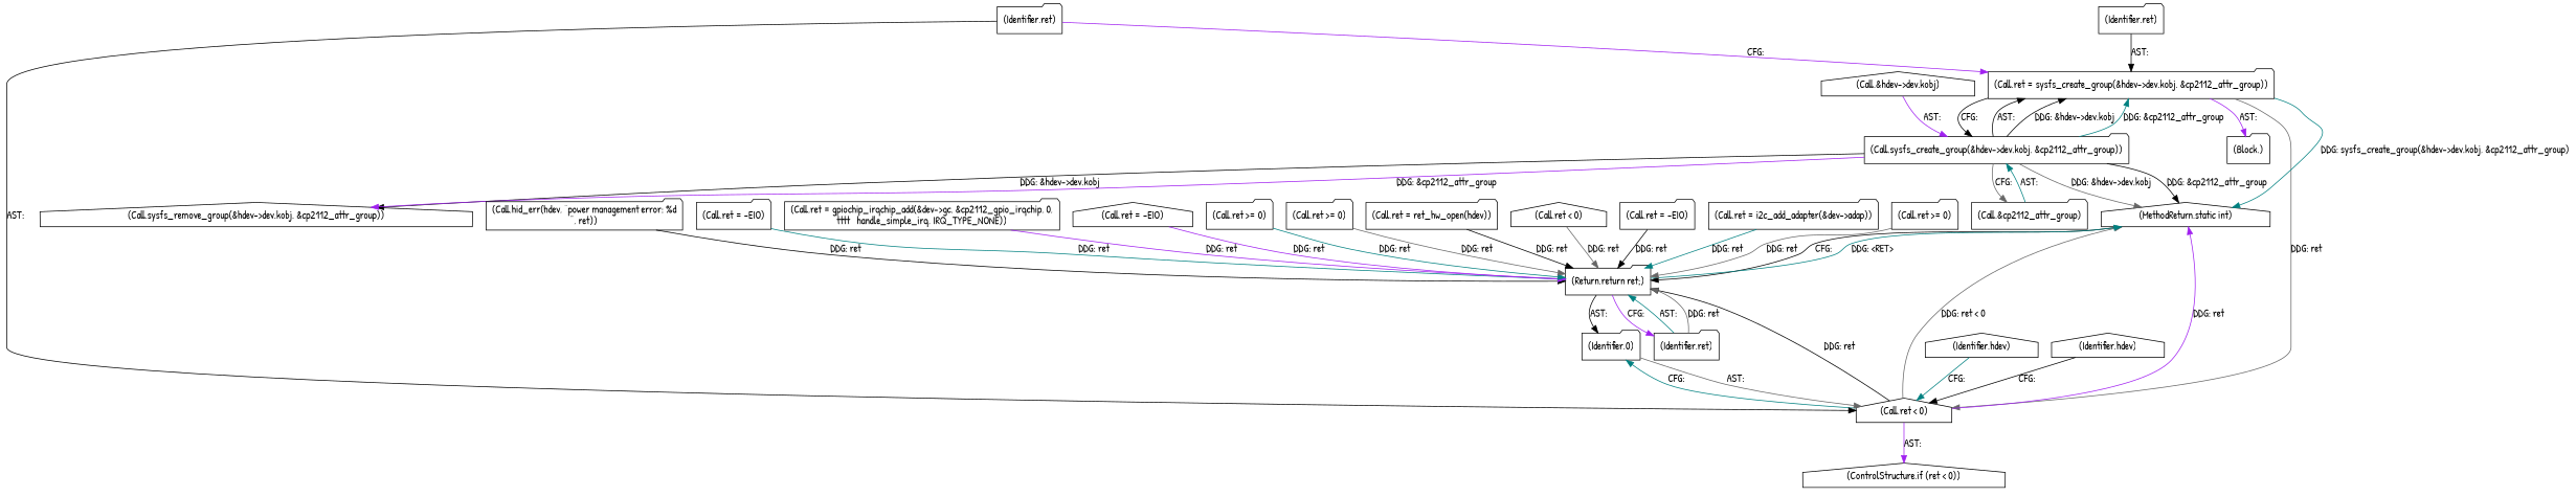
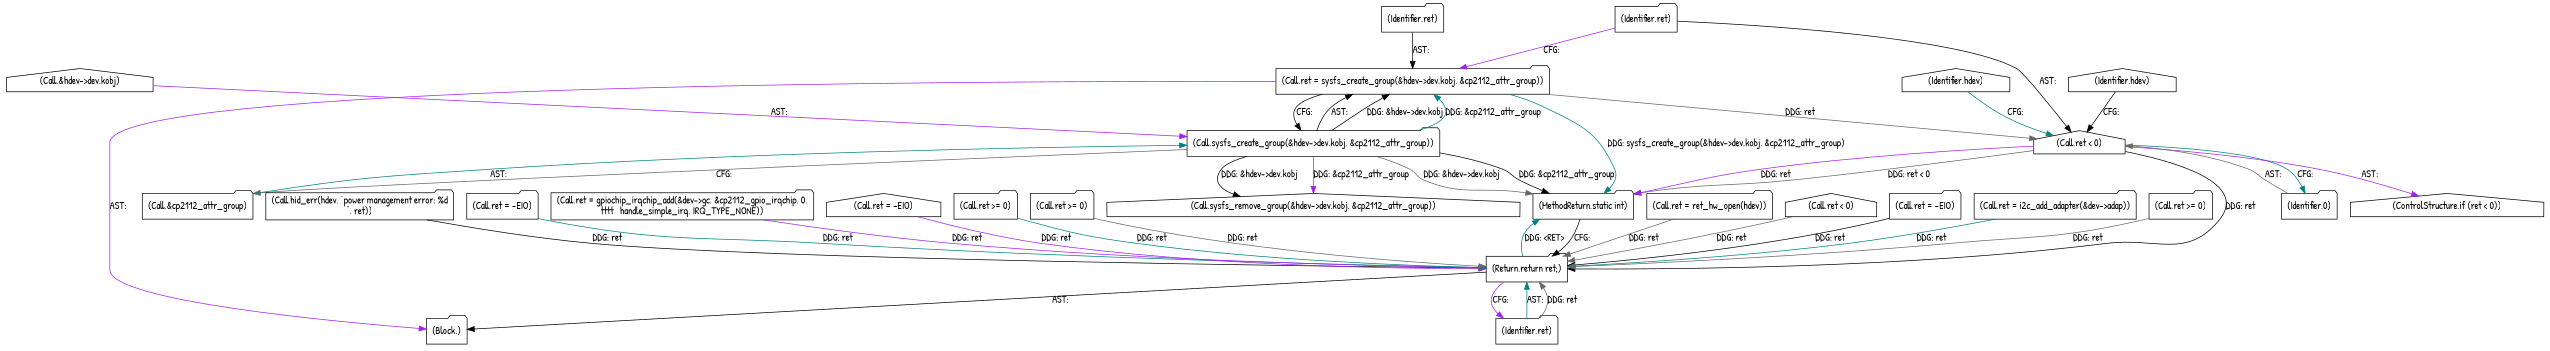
  digraph {
    fontname="Patrick Hand"
    node [fontname="Patrick Hand" shape=folder]
    edge [color=black fontname="Patrick Hand"]
    n1 [label="(Call,ret = sysfs_create_group(&hdev->dev.kobj, &cp2112_attr_group))"]
    n2 [label="(Call,sysfs_create_group(&hdev->dev.kobj, &cp2112_attr_group))"]
    n3 [label="(Call,ret < 0)" shape=house]
-   n4 [label="(MethodReturn,static int)" shape=house]
+   n4 [label="(MethodReturn,static int)"]
    n5 [label="(Block,)"]
    n6 [label="(Call,sysfs_remove_group(&hdev->dev.kobj, &cp2112_attr_group))" shape=house]
    n7 [label="(Call,&cp2112_attr_group)"]
    n8 [label="(Return,return ret;)"]
    n9 [label="(Identifier,0)"]
    n10 [label="(ControlStructure,if (ret < 0))" shape=house]
    n11 [label="(Identifier,ret)"]
    n12 [label="(Identifier,hdev)" shape=house]
    n13 [label="(Call,hid_err(hdev, \"power management error: %d\n\", ret))"]
    n14 [label="(Call,ret = -EIO)"]
    n15 [label="(Call,ret = gpiochip_irqchip_add(&dev->gc, &cp2112_gpio_irqchip, 0,\n\t\t\t\t   handle_simple_irq, IRQ_TYPE_NONE))"]
    n16 [label="(Call,ret = -EIO)" shape=house]
    n17 [label="(Call,ret >= 0)"]
    n18 [label="(Call,ret >= 0)"]
    n19 [label="(Call,ret = ret_hw_open(hdev))"]
    n20 [label="(Call,ret < 0)" shape=house]
    n21 [label="(Identifier,hdev)" shape=house]
    n22 [label="(Call,ret = -EIO)"]
    n23 [label="(Call,ret = i2c_add_adapter(&dev->adap))"]
    n24 [label="(Identifier,ret)"]
    n25 [label="(Call,&hdev->dev.kobj)" shape=house]
    n26 [label="(Call,ret >= 0)"]
    n27 [label="(Identifier,ret)"]
    n1 -> n2 [label="CFG: "]
    n1 -> n3 [color=gray40 label="DDG: ret"]
    n1 -> n4 [color=teal label="DDG: sysfs_create_group(&hdev->dev.kobj, &cp2112_attr_group)"]
    n1 -> n5 [color=purple label="AST: "]
    n2 -> n1 [label="AST: "]
    n2 -> n1 [label="DDG: &hdev->dev.kobj"]
    n2 -> n1 [color=teal label="DDG: &cp2112_attr_group"]
    n2 -> n4 [label="DDG: &cp2112_attr_group"]
    n2 -> n4 [color=gray40 label="DDG: &hdev->dev.kobj"]
    n2 -> n6 [label="DDG: &hdev->dev.kobj"]
    n2 -> n6 [color=purple label="DDG: &cp2112_attr_group"]
    n2 -> n7 [color=gray40 label="CFG: "]
    n3 -> n4 [color=gray40 label="DDG: ret < 0"]
    n3 -> n4 [color=purple label="DDG: ret"]
    n3 -> n8 [label="DDG: ret"]
    n3 -> n9 [color=teal label="CFG: "]
    n3 -> n10 [color=purple label="AST: "]
    n4 -> n8 [label="CFG: "]
    n7 -> n2 [color=teal label="AST: "]
    n8 -> n4 [color=teal label="DDG: <RET>"]
-   n8 -> n9 [label="AST: "]
+   n8 -> n5 [label="AST: "]
    n8 -> n11 [color=purple label="CFG: "]
    n9 -> n3 [color=gray40 label="AST: "]
    n11 -> n8 [color=teal label="AST: "]
    n11 -> n8 [color=gray40 label="DDG: ret"]
    n12 -> n3 [color=teal label="CFG: "]
    n13 -> n8 [label="DDG: ret"]
    n14 -> n8 [color=teal label="DDG: ret"]
    n15 -> n8 [color=purple label="DDG: ret"]
    n16 -> n8 [color=purple label="DDG: ret"]
    n17 -> n8 [color=teal label="DDG: ret"]
    n18 -> n8 [color=gray40 label="DDG: ret"]
-   n19 -> n8 [label="DDG: ret"]
+   n19 -> n8 [color=gray40 label="DDG: ret"]
    n20 -> n8 [color=gray40 label="DDG: ret"]
    n21 -> n3 [label="CFG: "]
    n22 -> n8 [label="DDG: ret"]
    n23 -> n8 [color=teal label="DDG: ret"]
    n24 -> n1 [color=purple label="CFG: "]
    n24 -> n3 [label="AST: "]
    n25 -> n2 [color=purple label="AST: "]
    n26 -> n8 [color=gray40 label="DDG: ret"]
    n27 -> n1 [label="AST: "]
  }
